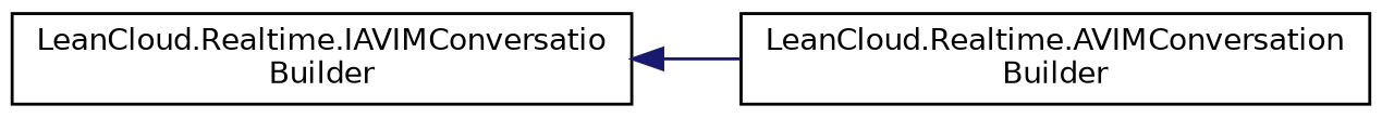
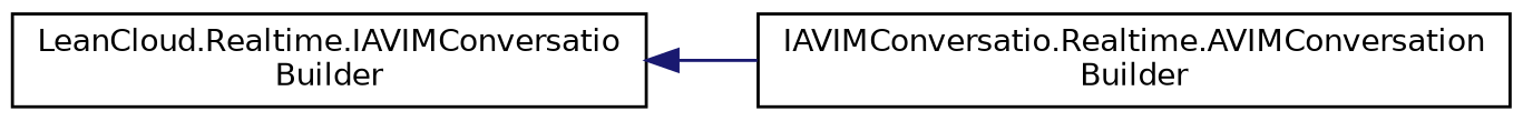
  digraph {
    rankdir=LR
    node [color=black fillcolor=white fontname=Helvetica fontsize=10 shape=record style=filled]
    n1 [height=0.2 label="LeanCloud.Realtime.IAVIMConversatio\lBuilder" width=0.4]
-   n2 [height=0.2 label="LeanCloud.Realtime.AVIMConversation\lBuilder" width=0.4]
+   n2 [height=0.2 label="IAVIMConversatio.Realtime.AVIMConversation\lBuilder" width=0.4]
    n1 -> n2 [color=midnightblue dir=back fontname=Helvetica fontsize=10 labelfontname=Helvetica labelfontsize=10 style=solid]
  }
